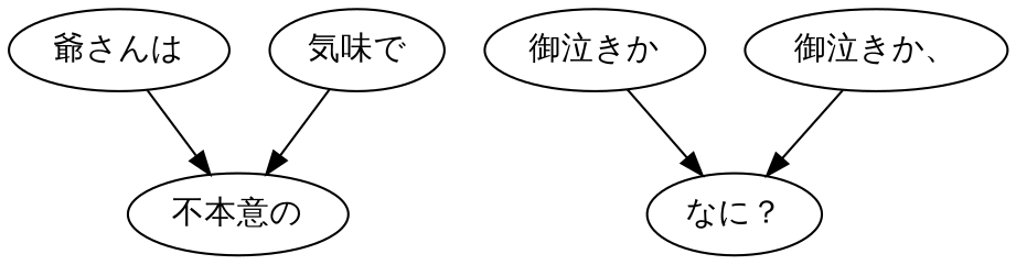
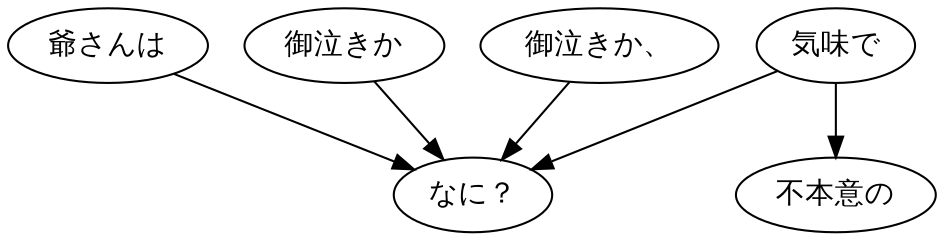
  digraph {
    n1 [label="爺さんは"]
    n2 [label="なに？"]
    n3 [label="御泣きか"]
    n4 [label="不本意の"]
    n5 [label="気味で"]
    n6 [label="御泣きか、"]
-   n1 -> n4
+   n1 -> n2
    n3 -> n2
+   n5 -> n2
    n5 -> n4
    n6 -> n2
  }
